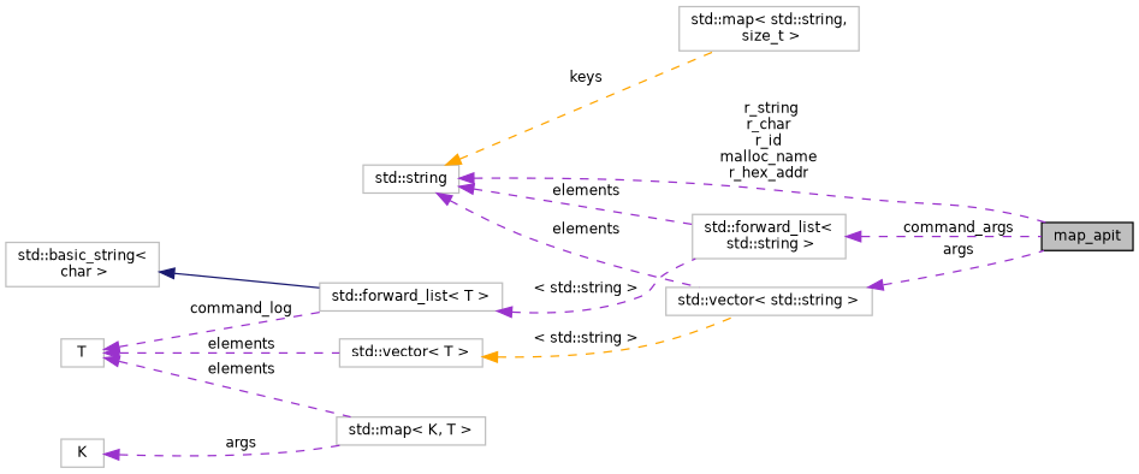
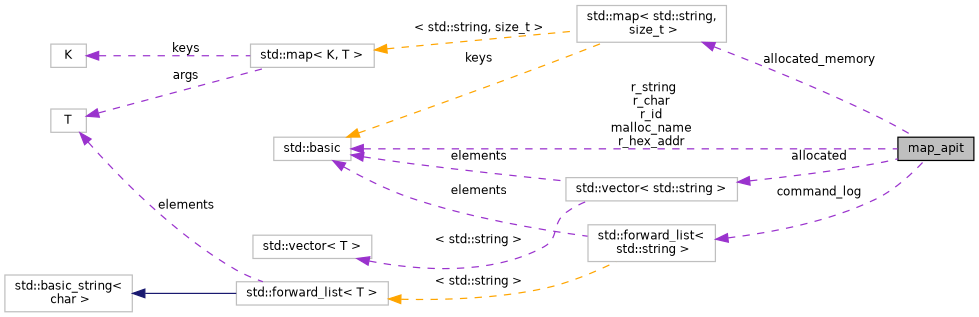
  digraph {
    rankdir=LR
    node [color=grey75 fontname=Helvetica fontsize=10 shape=record]
    edge [color=darkorchid3 dir=back fontname=Helvetica fontsize=10 labelfontname=Helvetica labelfontsize=10 style=dashed]
    n1 [color=black fillcolor=grey75 fontcolor=black height=0.2 label=map_apit style=filled width=0.4]
-   n2 [height=0.2 label="std::string" width=0.4]
+   n2 [height=0.2 label="std::basic" width=0.4]
    n3 [height=0.2 label="std::map\< std::string,\l size_t \>" width=0.4]
    n4 [height=0.2 label="std::vector\< std::string \>" width=0.4]
    n5 [height=0.2 label="std::forward_list\<\l std::string \>" width=0.4]
    n6 [height=0.2 label="std::basic_string\<\l char \>" width=0.4]
    n7 [height=0.2 label="std::forward_list\< T \>" width=0.4]
    n8 [height=0.2 label="std::map\< K, T \>" width=0.4]
    n9 [height=0.2 label=K width=0.4]
    n10 [height=0.2 label=T width=0.4]
    n11 [height=0.2 label="std::vector\< T \>" width=0.4]
    n2 -> n1 [label=" r_string\nr_char\nr_id\nmalloc_name\nr_hex_addr"]
    n2 -> n3 [color=orange label=" keys"]
    n2 -> n4 [label=" elements"]
    n2 -> n5 [label=" elements"]
-   n4 -> n1 [label=" args"]
-   n5 -> n1 [label=" command_args"]
+   n3 -> n1 [label=" allocated_memory"]
+   n4 -> n1 [label=" allocated"]
+   n5 -> n1 [label=" command_log"]
    n6 -> n7 [color=midnightblue style=solid]
-   n7 -> n5 [label=" \< std::string \>"]
-   n9 -> n8 [label=" args"]
-   n10 -> n7 [label=" command_log"]
-   n10 -> n8 [label=" elements"]
-   n10 -> n11 [label=" elements"]
-   n11 -> n4 [color=orange label=" \< std::string \>"]
+   n7 -> n5 [color=orange label=" \< std::string \>"]
+   n8 -> n3 [color=orange label=" \< std::string, size_t \>"]
+   n9 -> n8 [label=" keys"]
+   n10 -> n7 [label=" elements"]
+   n10 -> n8 [label=" args"]
+   n11 -> n4 [label=" \< std::string \>"]
  }
